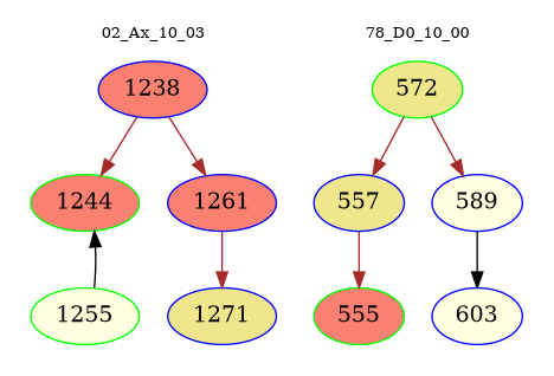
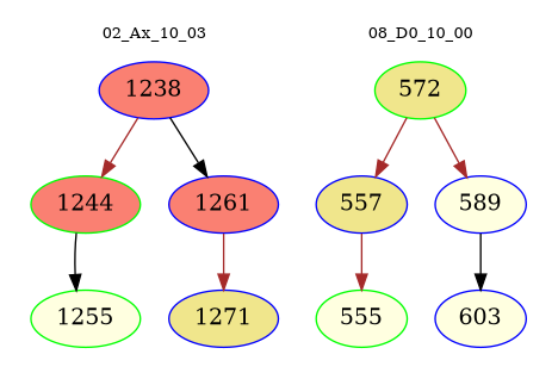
  digraph {
    node [color=blue fillcolor=lightyellow style=filled]
    edge [color=brown]
    n1 [fillcolor=salmon label=1238]
    n2 [color=green fillcolor=salmon label=1244]
    n3 [fillcolor=salmon label=1261]
    n4 [color=green label=1255]
    n5 [fillcolor=khaki label=1271]
    n6 [color=green fillcolor=khaki label=572]
    n7 [fillcolor=khaki label=557]
    n8 [label=589]
-   n9 [color=green fillcolor=salmon label=555]
+   n9 [color=green label=555]
    n10 [label=603]
    subgraph cluster_1 {
      color=white
      fontsize=10
      label="02_Ax_10_03"
      n1
      n2
      n3
      n4
      n5
    }
    subgraph cluster_2 {
      color=white
      fontsize=10
-     label="78_D0_10_00"
+     label="08_D0_10_00"
      n6
      n7
      n8
      n9
      n10
    }
    n1 -> n2
-   n1 -> n3
-   n4 -> n2 [color=black]
+   n1 -> n3 [color=black]
+   n2 -> n4 [color=black]
    n3 -> n5
    n6 -> n7
    n6 -> n8
    n7 -> n9
    n8 -> n10 [color=black]
  }
